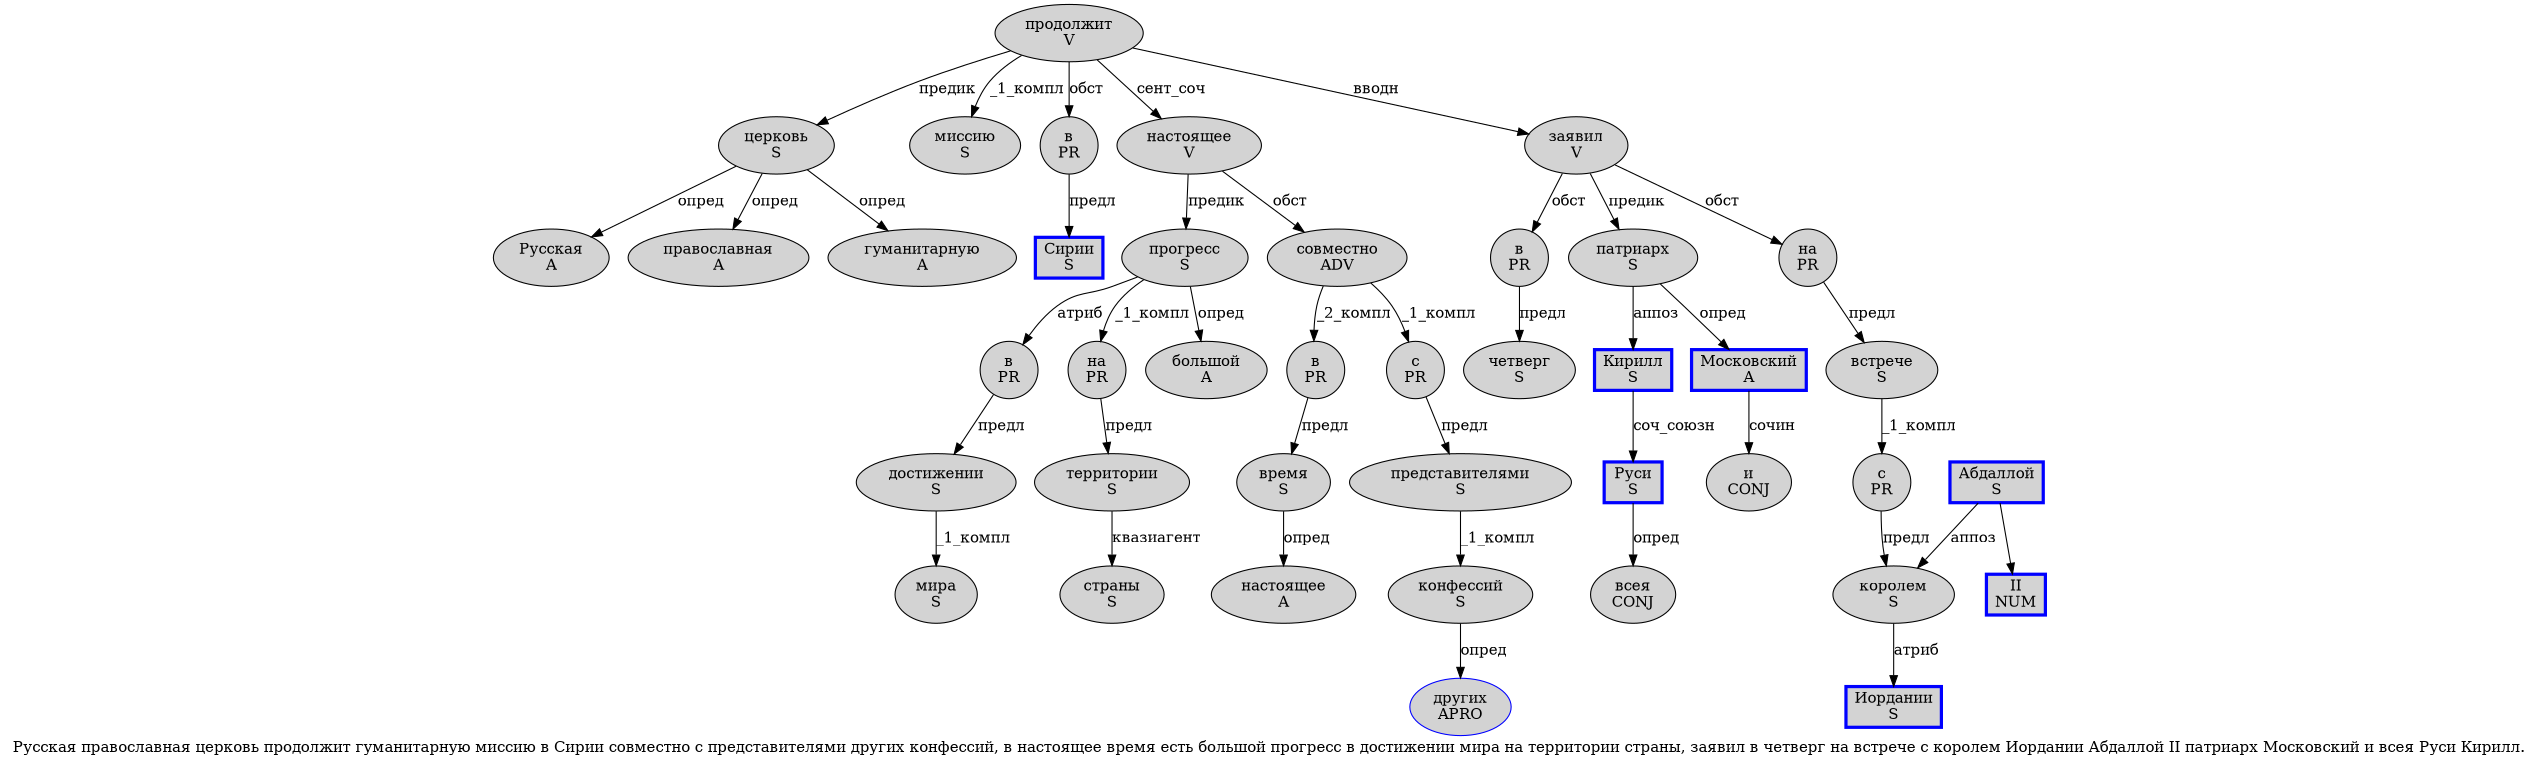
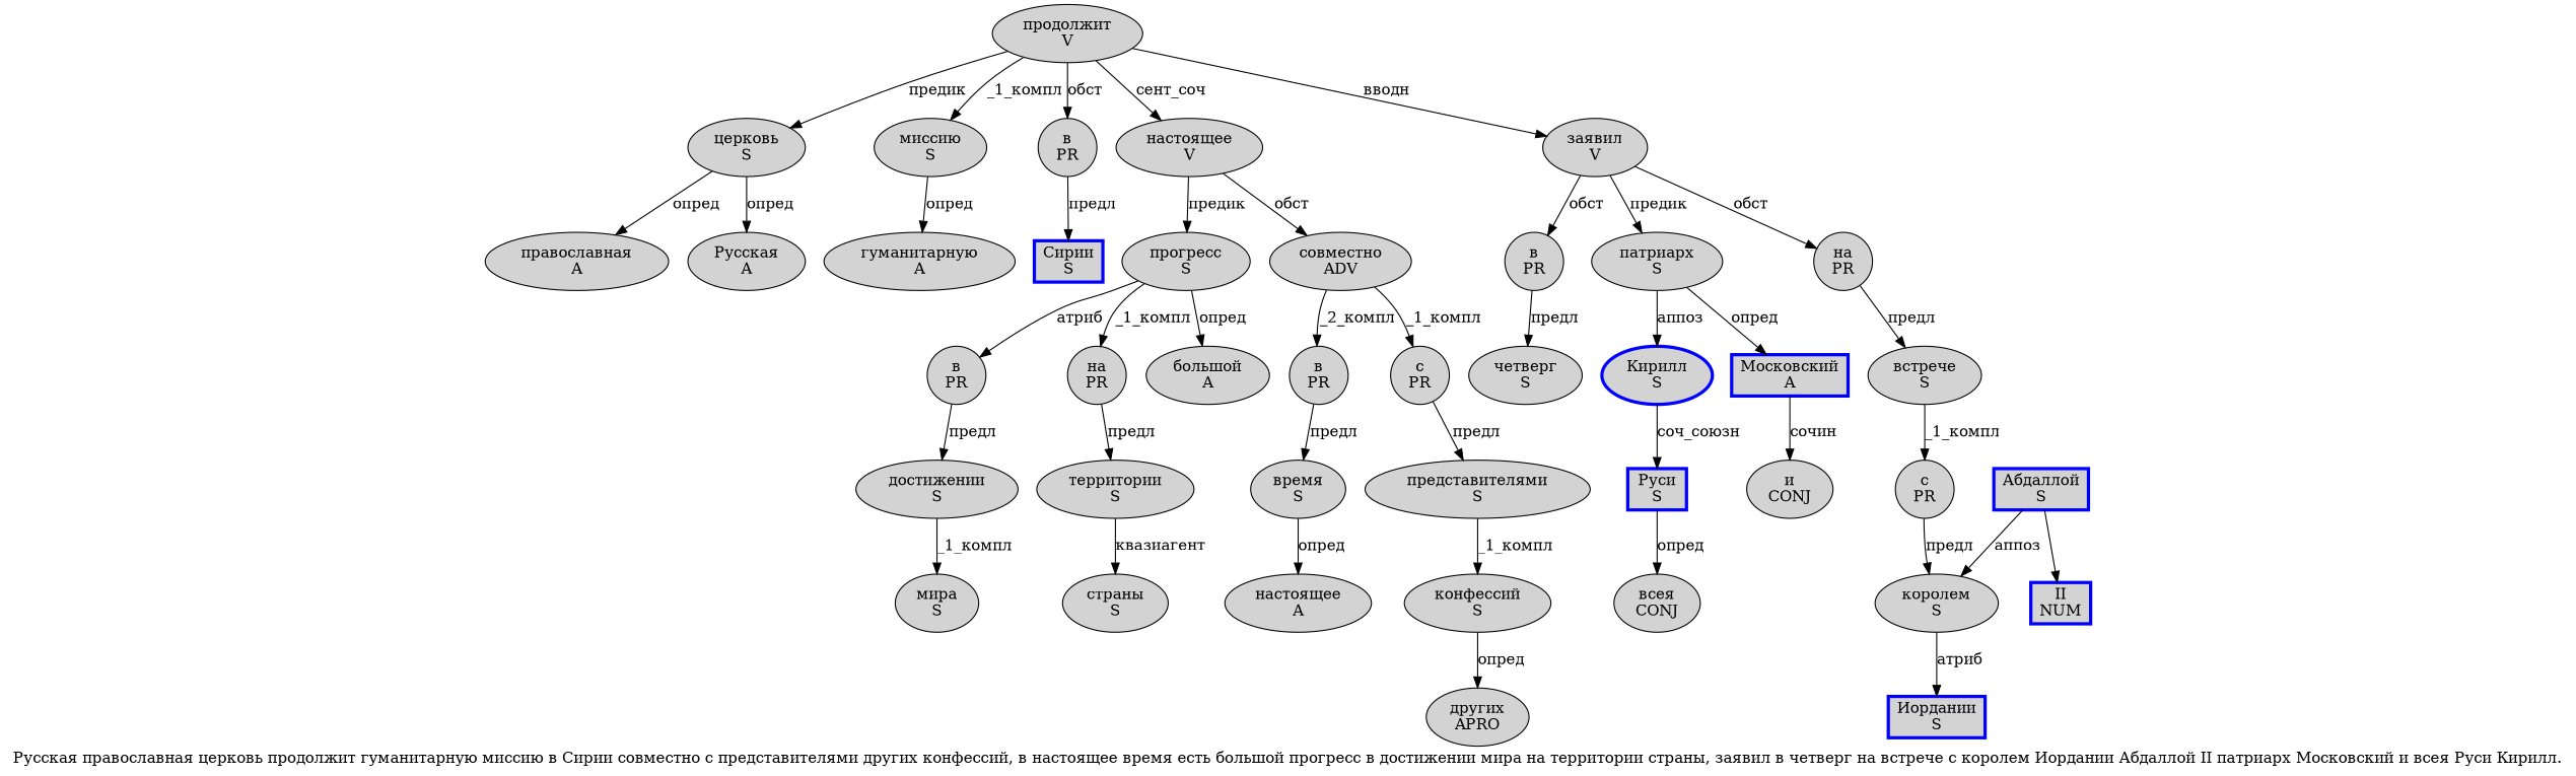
  digraph {
    label="Русская православная церковь продолжит гуманитарную миссию в Сирии совместно с представителями других конфессий, в настоящее время есть большой прогресс в достижении мира на территории страны, заявил в четверг на встрече с королем Иордании Абдаллой II патриарх Московский и всея Руси Кирилл."
    node [fillcolor=lightgray penwidth=1 shape=ellipse style=filled]
    n1 [label="Русская\nA"]
    n2 [label="православная\nA"]
    n3 [label="церковь\nS"]
    n4 [label="продолжит\nV"]
    n5 [label="миссию\nS"]
    n6 [label="в\nPR"]
    n7 [label="настоящее\nV"]
    n8 [label="заявил\nV"]
    n9 [label="гуманитарную\nA"]
    n10 [color=blue label="Сирии\nS" penwidth=3 shape=box]
    n11 [label="совместно\nADV"]
    n12 [label="прогресс\nS"]
    n13 [label="в\nPR"]
    n14 [label="на\nPR"]
    n15 [label="патриарх\nS"]
    n16 [label="с\nPR"]
    n17 [label="в\nPR"]
    n18 [label="представителями\nS"]
    n19 [label="время\nS"]
    n20 [label="конфессий\nS"]
-   n21 [label="других\nAPRO" color=blue]
+   n21 [label="других\nAPRO"]
    n22 [label="настоящее\nA"]
    n23 [label="большой\nA"]
    n24 [label="в\nPR"]
    n25 [label="на\nPR"]
    n26 [label="достижении\nS"]
    n27 [label="территории\nS"]
    n28 [label="мира\nS"]
    n29 [label="страны\nS"]
    n30 [label="четверг\nS"]
    n31 [label="встрече\nS"]
    n32 [color=blue label="Московский\nA" penwidth=3 shape=box]
-   n33 [color=blue label="Кирилл\nS" penwidth=3 shape=box]
+   n33 [color=blue label="Кирилл\nS" penwidth=3]
    n34 [label="с\nPR"]
    n35 [label="королем\nS"]
    n36 [color=blue label="Иордании\nS" penwidth=3 shape=box]
    n37 [color=blue label="Абдаллой\nS" penwidth=3 shape=box]
    n38 [color=blue label="II\nNUM" penwidth=3 shape=box]
    n39 [label="и\nCONJ"]
    n40 [color=blue label="Руси\nS" penwidth=3 shape=box]
    n41 [label="всея\nCONJ"]
    n3 -> n1 [label="опред"]
    n3 -> n2 [label="опред"]
    n4 -> n3 [label="предик"]
    n4 -> n5 [label="_1_компл"]
    n4 -> n6 [label="обст"]
    n4 -> n7 [label="сент_соч"]
    n4 -> n8 [label="вводн"]
-   n3 -> n9 [label="опред"]
+   n5 -> n9 [label="опред"]
    n6 -> n10 [label="предл"]
    n7 -> n11 [label="обст"]
    n7 -> n12 [label="предик"]
    n8 -> n13 [label="обст"]
    n8 -> n14 [label="обст"]
    n8 -> n15 [label="предик"]
    n11 -> n16 [label="_1_компл"]
    n11 -> n17 [label="_2_компл"]
    n12 -> n23 [label="опред"]
    n12 -> n24 [label="атриб"]
    n12 -> n25 [label="_1_компл"]
    n13 -> n30 [label="предл"]
    n14 -> n31 [label="предл"]
    n15 -> n32 [label="опред"]
    n15 -> n33 [label="аппоз"]
    n16 -> n18 [label="предл"]
    n17 -> n19 [label="предл"]
    n18 -> n20 [label="_1_компл"]
    n19 -> n22 [label="опред"]
    n20 -> n21 [label="опред"]
    n24 -> n26 [label="предл"]
    n25 -> n27 [label="предл"]
    n26 -> n28 [label="_1_компл"]
    n27 -> n29 [label="квазиагент"]
    n31 -> n34 [label="_1_компл"]
    n32 -> n39 [label="сочин"]
    n33 -> n40 [label="соч_союзн"]
    n34 -> n35 [label="предл"]
    n35 -> n36 [label="атриб"]
    n37 -> n35 [label="аппоз"]
    n37 -> n38
    n40 -> n41 [label="опред"]
  }
